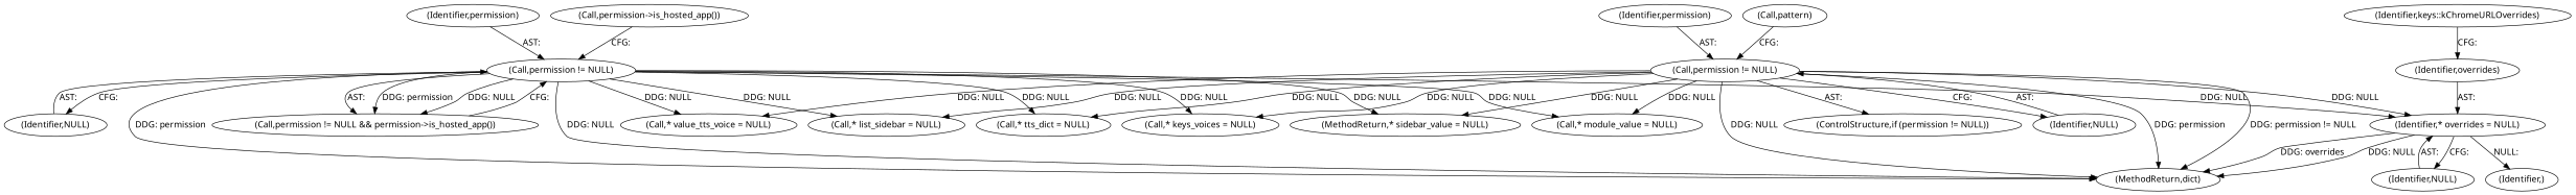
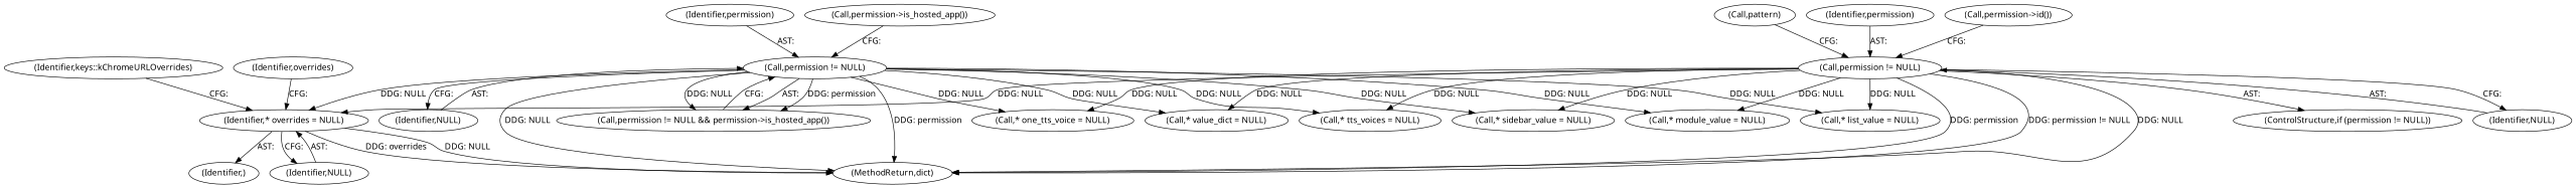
  digraph {
    fontname="Noto Sans"
    node [fontname="Noto Sans"]
    edge [fontname="Noto Sans"]
    n1 [label="(Identifier,* overrides = NULL)"]
    n2 [label="(Identifier,)"]
    n3 [label="(Identifier,NULL)"]
    n4 [label="(MethodReturn,dict)"]
    n5 [label="(Call,permission != NULL)"]
-   n6 [label="(Call,* value_tts_voice = NULL)"]
+   n6 [label="(Call,* one_tts_voice = NULL)"]
    n7 [label="(Identifier,NULL)"]
-   n8 [label="(Call,* keys_voices = NULL)"]
-   n9 [label="(MethodReturn,* sidebar_value = NULL)"]
-   n10 [label="(Call,* list_sidebar = NULL)"]
-   n11 [label="(Call,* tts_dict = NULL)"]
+   n8 [label="(Call,* tts_voices = NULL)"]
+   n9 [label="(Call,* sidebar_value = NULL)"]
+   n10 [label="(Call,* list_value = NULL)"]
+   n11 [label="(Call,* value_dict = NULL)"]
    n12 [label="(Call,permission != NULL && permission->is_hosted_app())"]
    n13 [label="(Call,* module_value = NULL)"]
    n14 [label="(Call,permission != NULL)"]
    n15 [label="(ControlStructure,if (permission != NULL))"]
    n16 [label="(Identifier,NULL)"]
    n17 [label="(Identifier,keys::kChromeURLOverrides)"]
    n18 [label="(Call,permission->is_hosted_app())"]
    n19 [label="(Call,pattern)"]
    n20 [label="(Identifier,overrides)"]
    n21 [label="(Identifier,permission)"]
    n22 [label="(Identifier,permission)"]
-   n1 -> n2 [label="NULL: "]
+   n23 [label="(Call,permission->id())"]
+   n1 -> n2 [label="AST: "]
    n1 -> n3 [label="CFG: "]
    n1 -> n4 [label="DDG: overrides"]
    n1 -> n4 [label="DDG: NULL"]
    n3 -> n1 [label="AST: "]
    n5 -> n1 [label="DDG: NULL"]
    n5 -> n4 [label="DDG: NULL"]
    n5 -> n4 [label="DDG: permission"]
    n5 -> n6 [label="DDG: NULL"]
    n5 -> n7 [label="CFG: "]
    n5 -> n8 [label="DDG: NULL"]
    n5 -> n9 [label="DDG: NULL"]
    n5 -> n10 [label="DDG: NULL"]
    n5 -> n11 [label="DDG: NULL"]
    n5 -> n12 [label="AST: "]
    n5 -> n12 [label="DDG: permission"]
    n5 -> n12 [label="DDG: NULL"]
    n5 -> n13 [label="DDG: NULL"]
    n7 -> n5 [label="AST: "]
    n12 -> n5 [label="CFG: "]
    n14 -> n1 [label="DDG: NULL"]
    n14 -> n4 [label="DDG: permission"]
    n14 -> n4 [label="DDG: permission != NULL"]
    n14 -> n4 [label="DDG: NULL"]
    n14 -> n6 [label="DDG: NULL"]
    n14 -> n8 [label="DDG: NULL"]
    n14 -> n9 [label="DDG: NULL"]
    n14 -> n10 [label="DDG: NULL"]
    n14 -> n11 [label="DDG: NULL"]
    n14 -> n13 [label="DDG: NULL"]
    n14 -> n15 [label="AST: "]
    n14 -> n16 [label="CFG: "]
    n16 -> n14 [label="AST: "]
-   n17 -> n20 [label="CFG: "]
+   n17 -> n1 [label="CFG: "]
    n18 -> n5 [label="CFG: "]
    n19 -> n14 [label="CFG: "]
-   n20 -> n1 [label="AST: "]
+   n20 -> n1 [label="CFG: "]
    n21 -> n5 [label="AST: "]
    n22 -> n14 [label="AST: "]
+   n23 -> n14 [label="CFG: "]
  }
